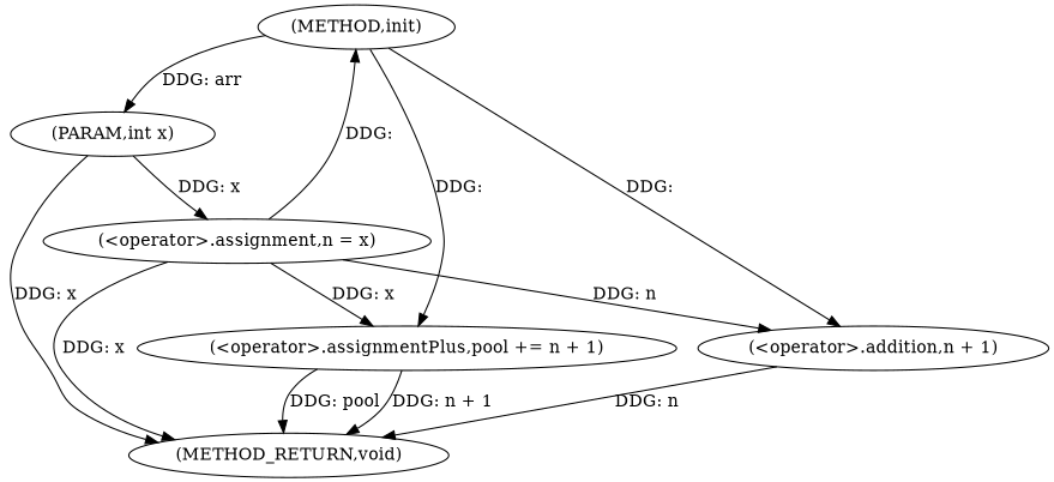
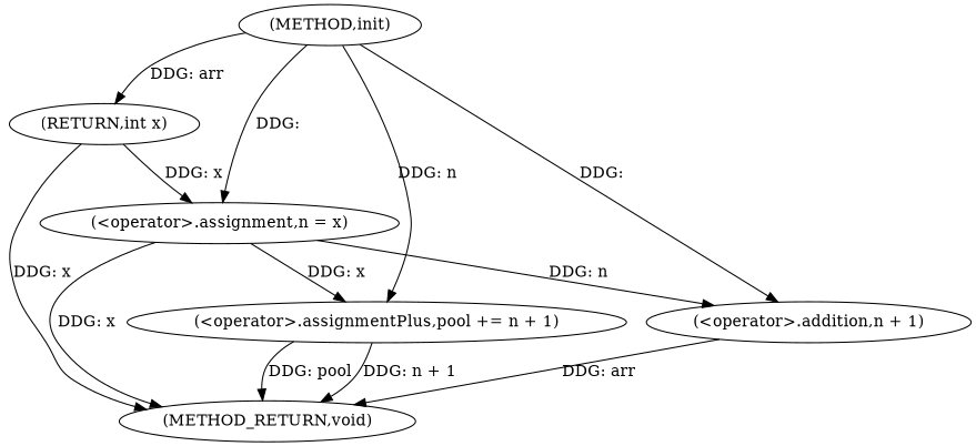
  digraph {
    n1 [label="(METHOD,init)"]
-   n2 [label="(PARAM,int x)"]
+   n2 [label="(RETURN,int x)"]
    n3 [label="(<operator>.assignment,n = x)"]
    n4 [label="(<operator>.assignmentPlus,pool += n + 1)"]
    n5 [label="(<operator>.addition,n + 1)"]
    n6 [label="(METHOD_RETURN,void)"]
    n1 -> n2 [label="DDG: arr"]
-   n3 -> n1 [label="DDG: "]
-   n1 -> n4 [label="DDG: "]
+   n1 -> n3 [label="DDG: "]
+   n1 -> n4 [label="DDG: n"]
    n1 -> n5 [label="DDG: "]
    n2 -> n3 [label="DDG: x"]
    n2 -> n6 [label="DDG: x"]
    n3 -> n4 [label="DDG: x"]
    n3 -> n5 [label="DDG: n"]
    n3 -> n6 [label="DDG: x"]
    n4 -> n6 [label="DDG: pool"]
    n4 -> n6 [label="DDG: n + 1"]
-   n5 -> n6 [label="DDG: n"]
+   n5 -> n6 [label="DDG: arr"]
  }
